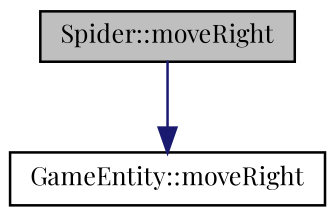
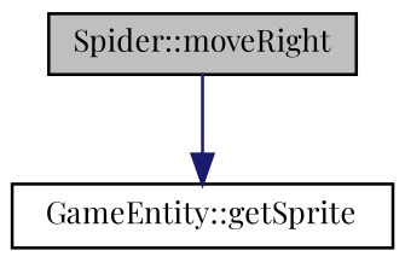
  digraph {
    rankdir=TB
    fontname="Playfair Display"
    node [color=black fontname="Playfair Display" fontsize=10 shape=record style=filled]
    n1 [fillcolor=grey75 fontcolor=black height=0.2 label="Spider::moveRight" width=0.4]
-   n2 [fillcolor=white height=0.2 label="GameEntity::moveRight" width=0.4]
+   n2 [fillcolor=white height=0.2 label="GameEntity::getSprite" width=0.4]
    n1 -> n2 [color=midnightblue fontname="Playfair Display" fontsize=10 labelfontname=Helvetica labelfontsize=10 style=solid]
  }
